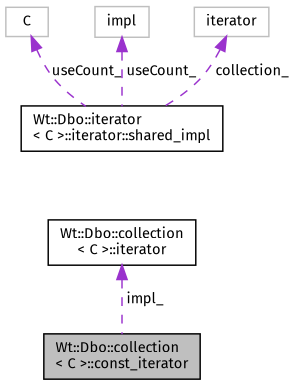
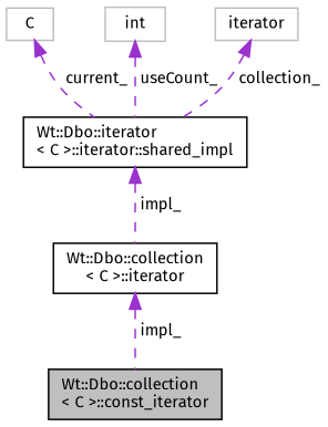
  digraph {
    fontname="Fira Sans"
    node [color=black fillcolor=white fontname="Fira Sans" fontsize=10 shape=record style=filled]
    edge [color=darkorchid3 dir=back fontname="Fira Sans" fontsize=10 labelfontname=Helvetica labelfontsize=10 style=dashed]
    n1 [fillcolor=grey75 fontcolor=black height=0.2 label="Wt::Dbo::collection\l\< C \>::const_iterator" width=0.4]
    n2 [height=0.2 label="Wt::Dbo::collection\l\< C \>::iterator" width=0.4]
    n3 [height=0.2 label="Wt::Dbo::iterator\l\< C \>::iterator::shared_impl" width=0.4]
    n4 [color=grey75 height=0.2 label=C width=0.4]
-   n5 [color=grey75 height=0.2 label=impl width=0.4]
+   n5 [color=grey75 height=0.2 label=int width=0.4]
    n6 [color=grey75 height=0.2 label=iterator width=0.4]
    n2 -> n1 [label=" impl_"]
-   n4 -> n3 [label=" useCount_"]
+   n3 -> n2 [label=" impl_"]
+   n4 -> n3 [label=" current_"]
    n5 -> n3 [label=" useCount_"]
    n6 -> n3 [label=" collection_"]
  }
